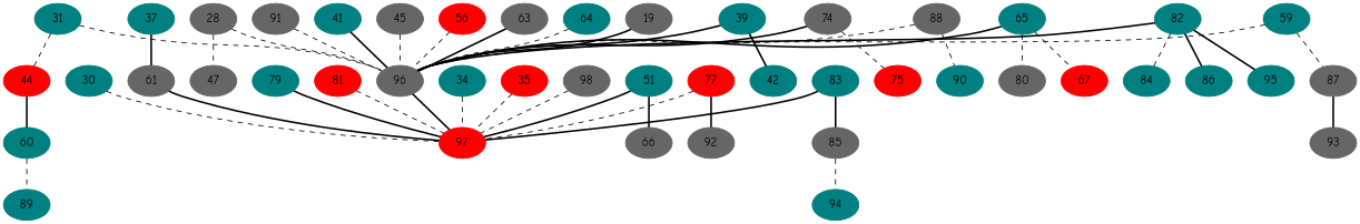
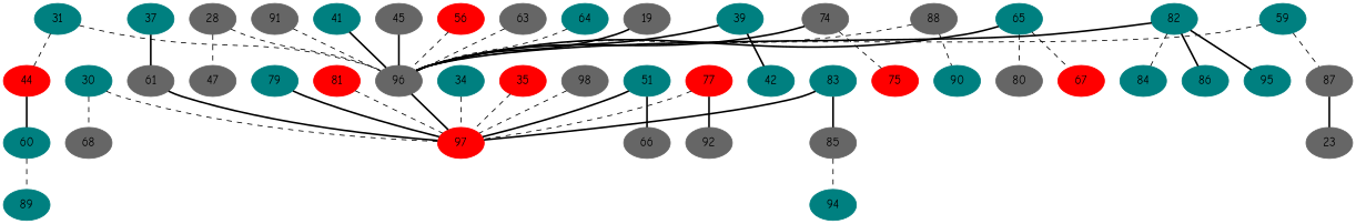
  graph {
    fontname="Comic Neue"
    node [color=teal fontname="Comic Neue" style=filled]
    edge [fontname="Comic Neue" style=dashed]
    28 [color=gray40]
    47 [color=gray40]
    96 [color=gray40 super="+9+72+70+16+20+22+33"]
    97 [color=red super="+15+17+23+27"]
+   68 [color=gray40]
    30
    31
    44 [color=red]
    60
    34
    35 [color=red]
    61 [color=gray40 super="+32"]
    37
    39
    42
    41
    89
    45 [color=gray40]
    51 [super="+38+43"]
    66 [color=gray40]
    56 [color=red]
    n22 [color=gray40 label=98]
    59 [super="+57"]
    87 [color=gray40]
-   93 [color=gray40]
+   93 [color=gray40 label=23]
    63 [color=gray40]
    64
    65 [super="+62"]
    67 [color=red]
    80 [color=gray40]
    n31 [color=gray40 label=19]
    74 [color=gray40 super="+49+71"]
    75 [color=red]
    77 [color=red]
    92 [color=gray40]
    79
    81 [color=red super="+18"]
    82 [super="+73+76+54+55"]
    84
    86
    95
    83
    85 [color=gray40]
    94
    88 [color=gray40 super="+48"]
    90
    91 [color=gray40]
    28 -- 47
    28 -- 96
    96 -- 97 [style=bold]
    30 -- 97
+   30 -- 68
    31 -- 96
    31 -- 44
    44 -- 60 [style=bold]
    60 -- 89
    34 -- 97
    35 -- 97
    61 -- 97 [style=bold]
    37 -- 61 [style=bold]
    39 -- 96 [style=bold]
    39 -- 42 [style=bold]
    41 -- 96 [style=bold]
-   45 -- 96
+   45 -- 96 [style=bold]
    51 -- 97 [style=bold]
    51 -- 66 [style=bold]
    56 -- 96
    n22 -- 97
    59 -- 96
    59 -- 87
    87 -- 93 [style=bold]
-   63 -- 96 [style=bold]
+   63 -- 96
    64 -- 96
    65 -- 96 [style=bold]
    65 -- 67
    65 -- 80
    n31 -- 96 [style=bold]
    74 -- 96 [style=bold]
    74 -- 75
    77 -- 97
    77 -- 92 [style=bold]
    79 -- 97 [style=bold]
    81 -- 97
    82 -- 96 [style=bold]
    82 -- 84
    82 -- 86 [style=bold]
    82 -- 95 [style=bold]
    83 -- 97 [style=bold]
    83 -- 85 [style=bold]
    85 -- 94
    88 -- 96
    88 -- 90
    91 -- 96
  }
